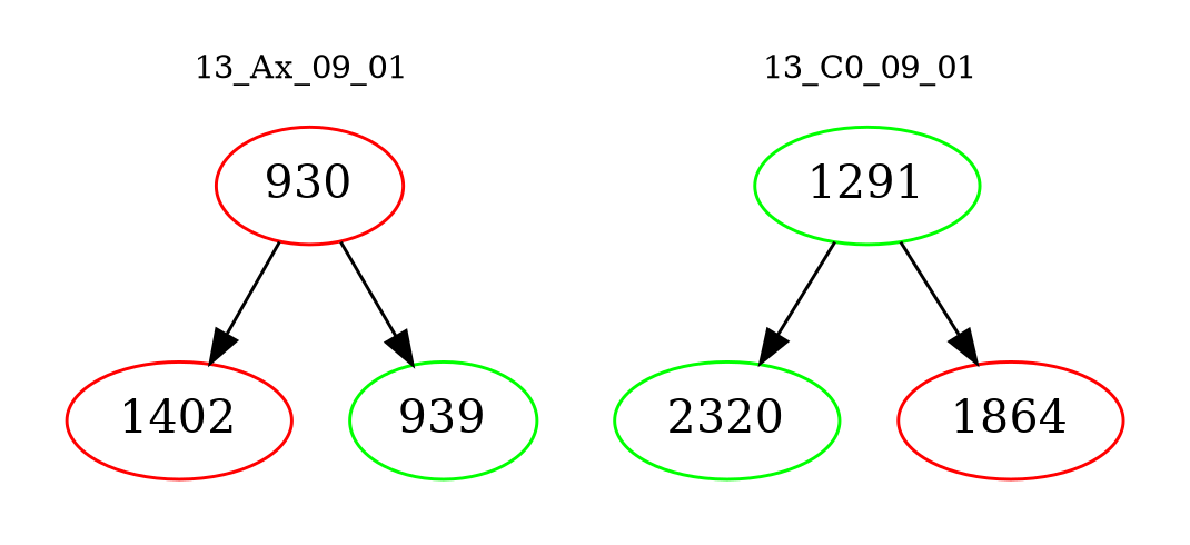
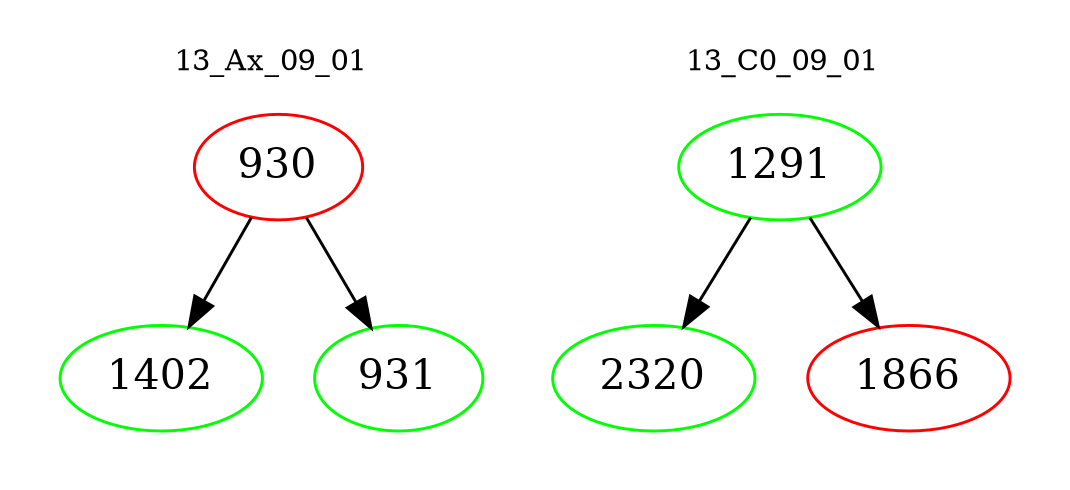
  digraph {
    node [color=red]
    edge [color=black]
    n1 [label=930]
-   n2 [label=1402]
-   n3 [color=green label=939]
+   n2 [color=green label=1402]
+   n3 [color=green label=931]
    n4 [color=green label=1291]
    n5 [color=green label=2320]
-   n6 [label=1864]
+   n6 [label=1866]
    subgraph cluster_1 {
      color=white
      fontsize=10
      label="13_Ax_09_01"
      n1
      n2
      n3
    }
    subgraph cluster_2 {
      color=white
      fontsize=10
      label="13_C0_09_01"
      n4
      n5
      n6
    }
    n1 -> n2
    n1 -> n3
    n4 -> n5
    n4 -> n6
  }
